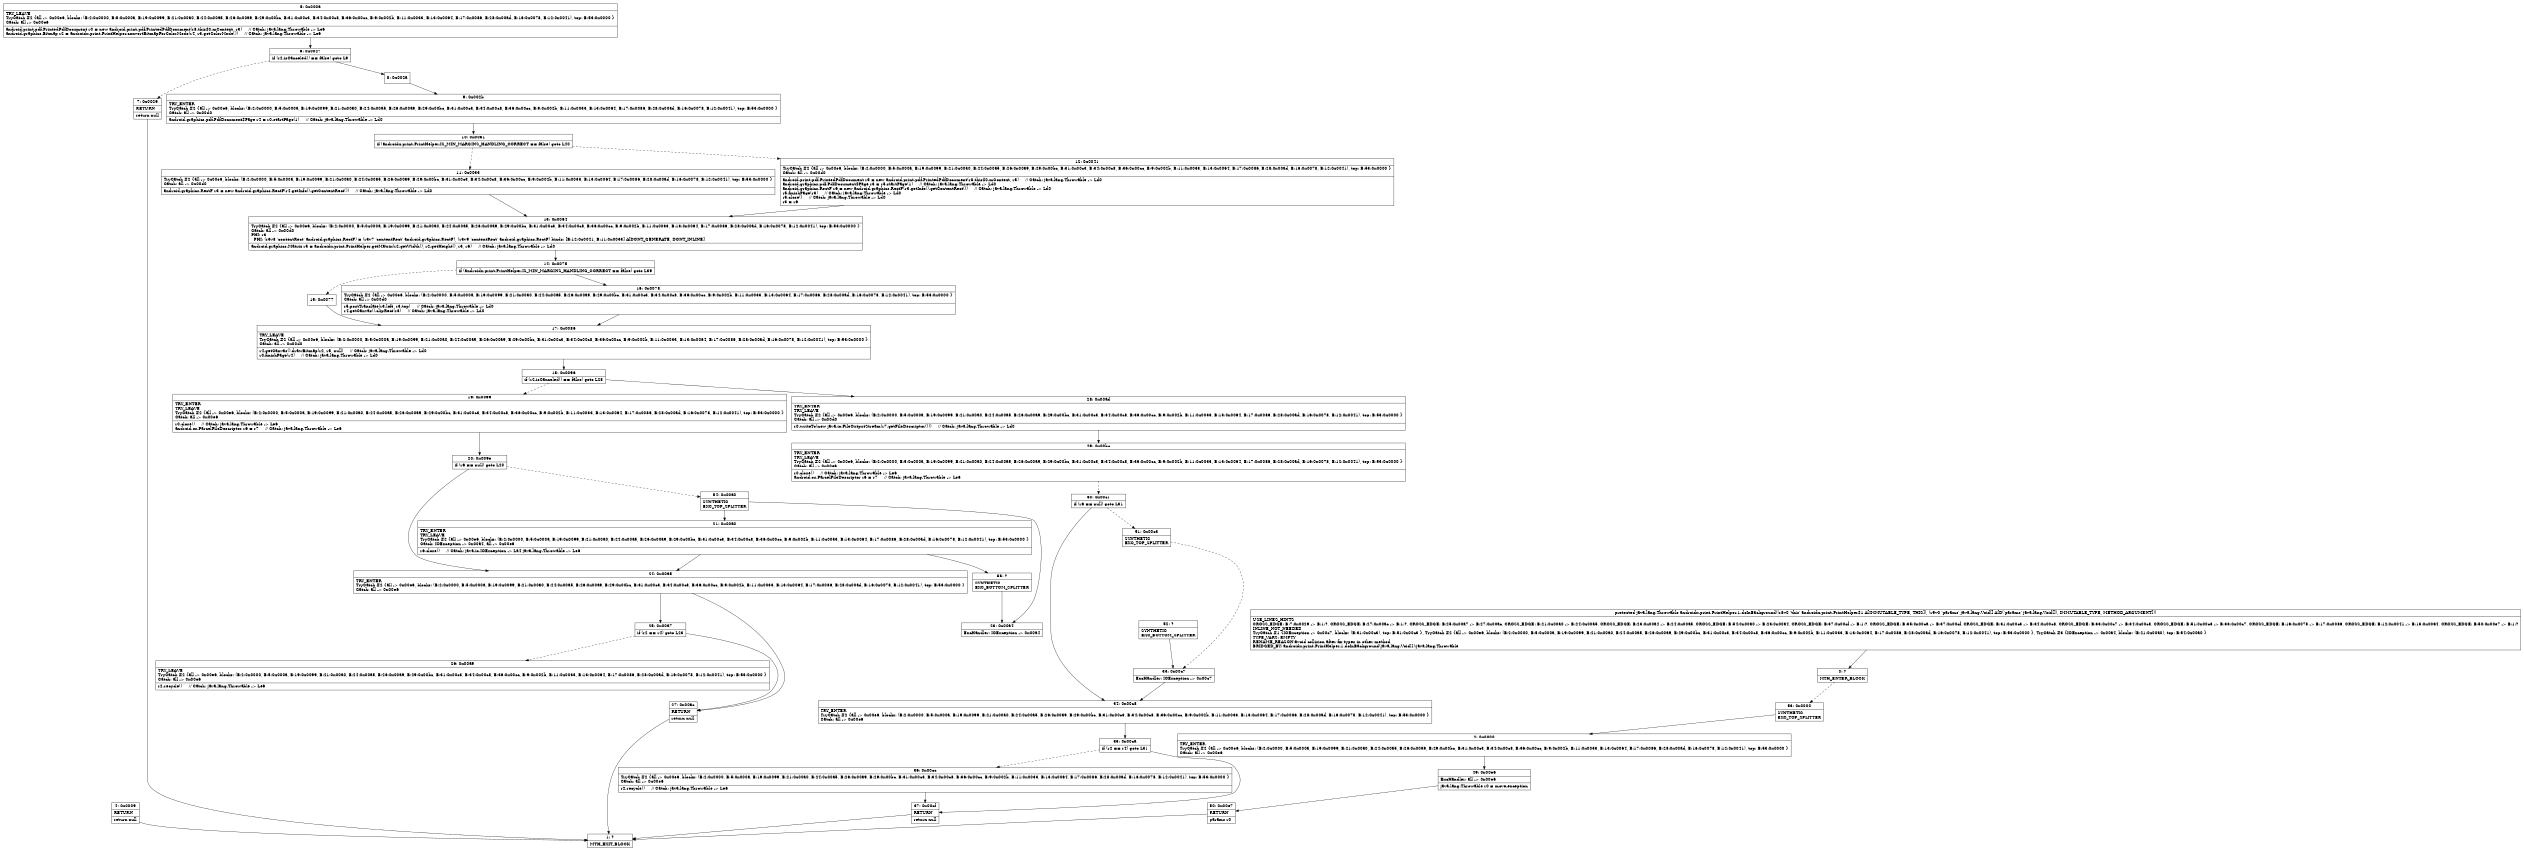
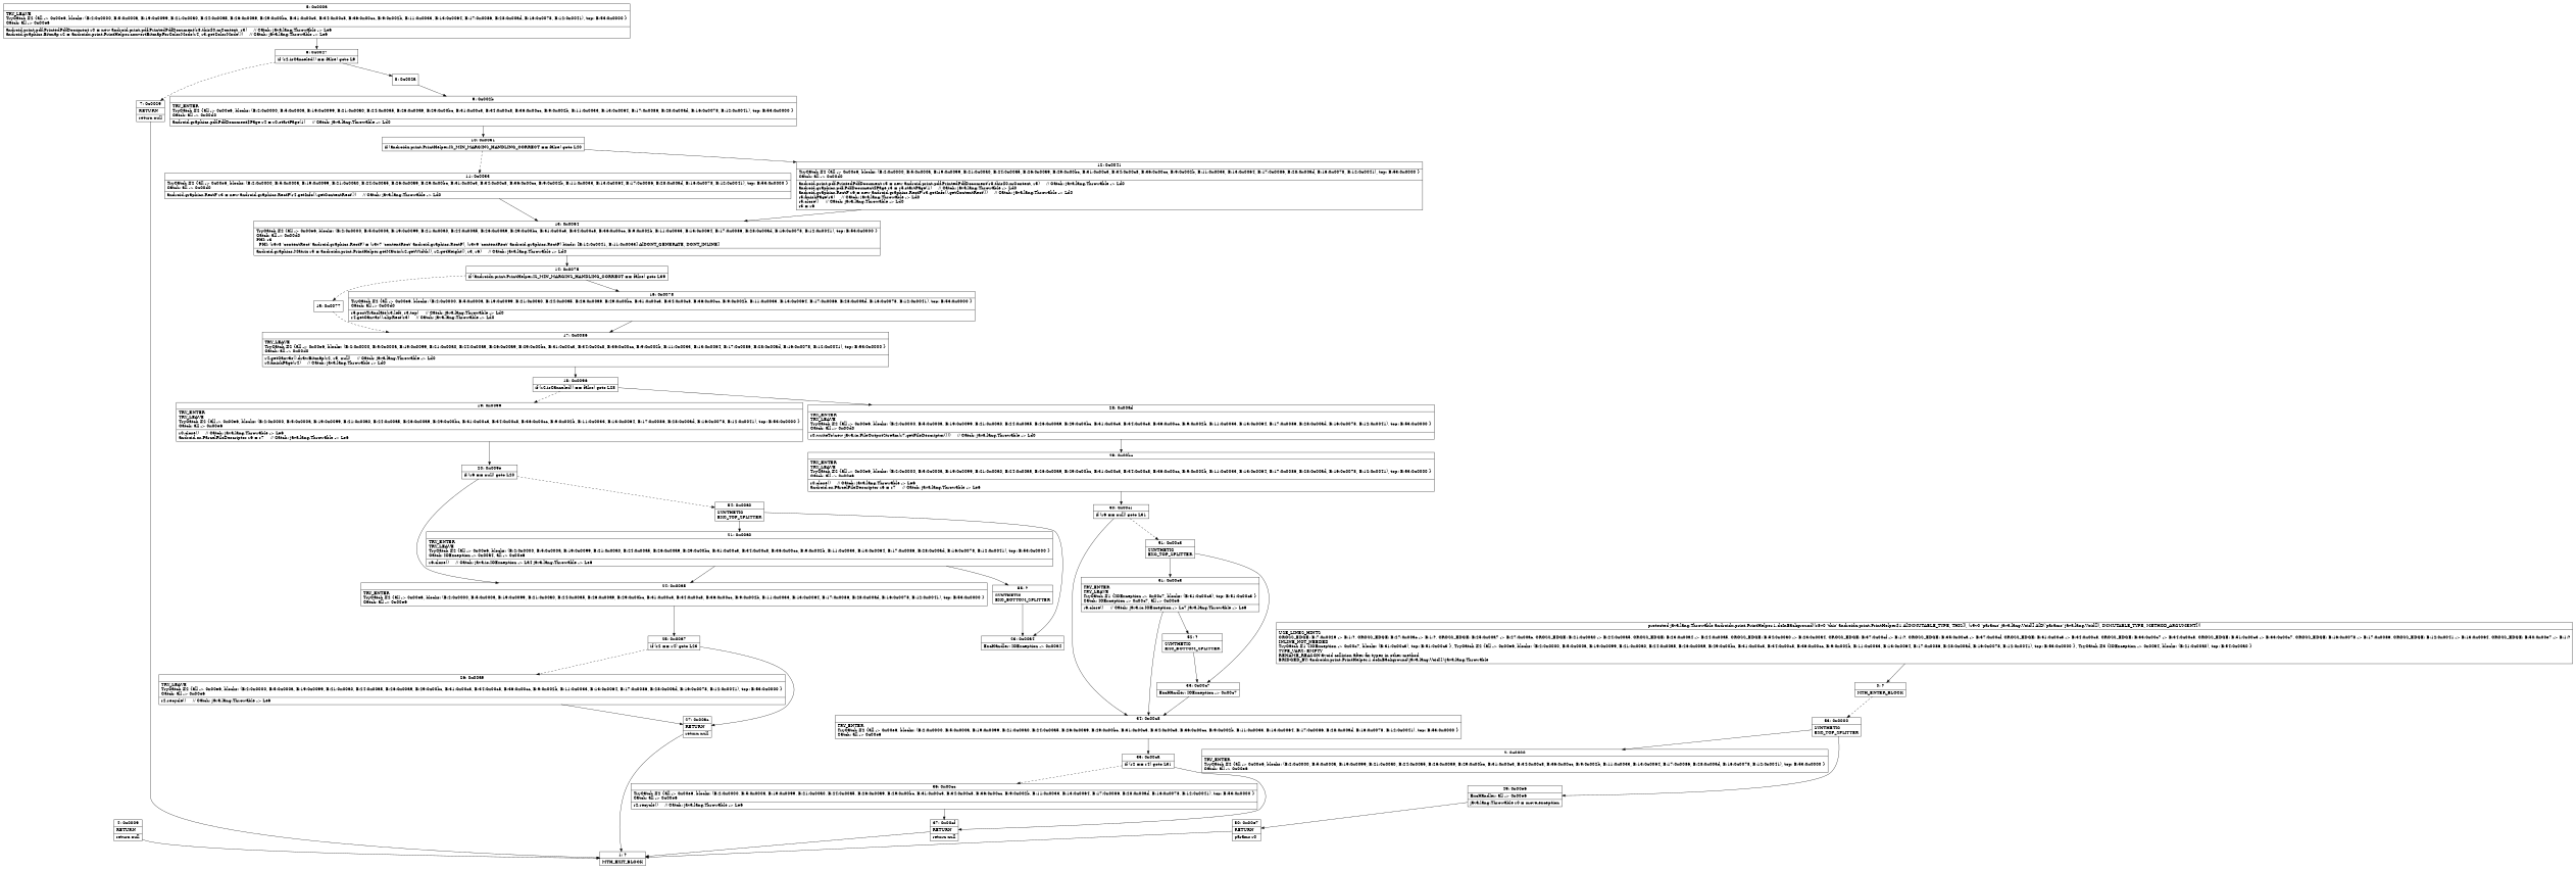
  digraph {
    node [shape=record]
    n1 [label="{0\:\ ?|MTH_ENTER_BLOCK\l}"]
    n2 [label="{53\:\ 0x0000|SYNTHETIC\lEXC_TOP_SPLITTER\l}"]
    n3 [label="{2\:\ 0x0000|TRY_ENTER\lTryCatch #2 \{all \-\> 0x00e6, blocks: (B:2:0x0000, B:5:0x000a, B:19:0x0099, B:21:0x00a0, B:24:0x00a5, B:26:0x00a9, B:29:0x00bc, B:31:0x00c3, B:34:0x00c8, B:36:0x00cc, B:9:0x002b, B:11:0x0033, B:13:0x0064, B:17:0x0086, B:28:0x00ad, B:16:0x0078, B:12:0x0041), top: B:53:0x0000 \}\lCatch: all \-\> 0x00e6\l}"]
    n4 [label="{49\:\ 0x00e6|ExcHandler: all \-\> 0x00e6\l|java.lang.Throwable r0 = move\-exception\l}"]
    n5 [label="{50\:\ 0x00e7|RETURN\l|params r0\l}"]
    n6 [label="{4\:\ 0x0009|RETURN\l|return null\l}"]
    n7 [label="{1\:\ ?|MTH_EXIT_BLOCK\l}"]
    n8 [label="{5\:\ 0x000a|TRY_LEAVE\lTryCatch #2 \{all \-\> 0x00e6, blocks: (B:2:0x0000, B:5:0x000a, B:19:0x0099, B:21:0x00a0, B:24:0x00a5, B:26:0x00a9, B:29:0x00bc, B:31:0x00c3, B:34:0x00c8, B:36:0x00cc, B:9:0x002b, B:11:0x0033, B:13:0x0064, B:17:0x0086, B:28:0x00ad, B:16:0x0078, B:12:0x0041), top: B:53:0x0000 \}\lCatch: all \-\> 0x00e6\l|android.print.pdf.PrintedPdfDocument r0 = new android.print.pdf.PrintedPdfDocument(r8.this$0.mContext, r3)     \/\/ Catch: java.lang.Throwable \-\> Le6\landroid.graphics.Bitmap r2 = androidx.print.PrintHelper.convertBitmapForColorMode(r4, r3.getColorMode())     \/\/ Catch: java.lang.Throwable \-\> Le6\l}"]
    n9 [label="{6\:\ 0x0027|if (r2.isCanceled() == false) goto L9\l}"]
    n10 [label="{7\:\ 0x0029|RETURN\l|return null\l}"]
    n11 [label="{8\:\ 0x002a}"]
    n12 [label="{9\:\ 0x002b|TRY_ENTER\lTryCatch #2 \{all \-\> 0x00e6, blocks: (B:2:0x0000, B:5:0x000a, B:19:0x0099, B:21:0x00a0, B:24:0x00a5, B:26:0x00a9, B:29:0x00bc, B:31:0x00c3, B:34:0x00c8, B:36:0x00cc, B:9:0x002b, B:11:0x0033, B:13:0x0064, B:17:0x0086, B:28:0x00ad, B:16:0x0078, B:12:0x0041), top: B:53:0x0000 \}\lCatch: all \-\> 0x00d0\l|android.graphics.pdf.PdfDocument$Page r4 = r0.startPage(1)     \/\/ Catch: java.lang.Throwable \-\> Ld0\l}"]
    n13 [label="{10\:\ 0x0031|if (androidx.print.PrintHelper.IS_MIN_MARGINS_HANDLING_CORRECT == false) goto L40\l}"]
    n14 [label="{11\:\ 0x0033|TryCatch #2 \{all \-\> 0x00e6, blocks: (B:2:0x0000, B:5:0x000a, B:19:0x0099, B:21:0x00a0, B:24:0x00a5, B:26:0x00a9, B:29:0x00bc, B:31:0x00c3, B:34:0x00c8, B:36:0x00cc, B:9:0x002b, B:11:0x0033, B:13:0x0064, B:17:0x0086, B:28:0x00ad, B:16:0x0078, B:12:0x0041), top: B:53:0x0000 \}\lCatch: all \-\> 0x00d0\l|android.graphics.RectF r3 = new android.graphics.RectF(r4.getInfo().getContentRect())     \/\/ Catch: java.lang.Throwable \-\> Ld0\l}"]
    n15 [label="{12\:\ 0x0041|TryCatch #2 \{all \-\> 0x00e6, blocks: (B:2:0x0000, B:5:0x000a, B:19:0x0099, B:21:0x00a0, B:24:0x00a5, B:26:0x00a9, B:29:0x00bc, B:31:0x00c3, B:34:0x00c8, B:36:0x00cc, B:9:0x002b, B:11:0x0033, B:13:0x0064, B:17:0x0086, B:28:0x00ad, B:16:0x0078, B:12:0x0041), top: B:53:0x0000 \}\lCatch: all \-\> 0x00d0\l|android.print.pdf.PrintedPdfDocument r5 = new android.print.pdf.PrintedPdfDocument(r8.this$0.mContext, r5)     \/\/ Catch: java.lang.Throwable \-\> Ld0\landroid.graphics.pdf.PdfDocument$Page r3 = r5.startPage(1)     \/\/ Catch: java.lang.Throwable \-\> Ld0\landroid.graphics.RectF r6 = new android.graphics.RectF(r3.getInfo().getContentRect())     \/\/ Catch: java.lang.Throwable \-\> Ld0\lr5.finishPage(r3)     \/\/ Catch: java.lang.Throwable \-\> Ld0\lr5.close()     \/\/ Catch: java.lang.Throwable \-\> Ld0\lr3 = r6\l}"]
    n16 [label="{13\:\ 0x0064|TryCatch #2 \{all \-\> 0x00e6, blocks: (B:2:0x0000, B:5:0x000a, B:19:0x0099, B:21:0x00a0, B:24:0x00a5, B:26:0x00a9, B:29:0x00bc, B:31:0x00c3, B:34:0x00c8, B:36:0x00cc, B:9:0x002b, B:11:0x0033, B:13:0x0064, B:17:0x0086, B:28:0x00ad, B:16:0x0078, B:12:0x0041), top: B:53:0x0000 \}\lCatch: all \-\> 0x00d0\lPHI: r3 \l  PHI: (r3v8 'contentRect' android.graphics.RectF) = (r3v7 'contentRect' android.graphics.RectF), (r3v9 'contentRect' android.graphics.RectF) binds: [B:12:0x0041, B:11:0x0033] A[DONT_GENERATE, DONT_INLINE]\l|android.graphics.Matrix r5 = androidx.print.PrintHelper.getMatrix(r2.getWidth(), r2.getHeight(), r3, r6)     \/\/ Catch: java.lang.Throwable \-\> Ld0\l}"]
    n17 [label="{14\:\ 0x0075|if (androidx.print.PrintHelper.IS_MIN_MARGINS_HANDLING_CORRECT == false) goto L39\l}"]
    n18 [label="{15\:\ 0x0077}"]
    n19 [label="{16\:\ 0x0078|TryCatch #2 \{all \-\> 0x00e6, blocks: (B:2:0x0000, B:5:0x000a, B:19:0x0099, B:21:0x00a0, B:24:0x00a5, B:26:0x00a9, B:29:0x00bc, B:31:0x00c3, B:34:0x00c8, B:36:0x00cc, B:9:0x002b, B:11:0x0033, B:13:0x0064, B:17:0x0086, B:28:0x00ad, B:16:0x0078, B:12:0x0041), top: B:53:0x0000 \}\lCatch: all \-\> 0x00d0\l|r5.postTranslate(r3.left, r3.top)     \/\/ Catch: java.lang.Throwable \-\> Ld0\lr4.getCanvas().clipRect(r3)     \/\/ Catch: java.lang.Throwable \-\> Ld0\l}"]
    n20 [label="{17\:\ 0x0086|TRY_LEAVE\lTryCatch #2 \{all \-\> 0x00e6, blocks: (B:2:0x0000, B:5:0x000a, B:19:0x0099, B:21:0x00a0, B:24:0x00a5, B:26:0x00a9, B:29:0x00bc, B:31:0x00c3, B:34:0x00c8, B:36:0x00cc, B:9:0x002b, B:11:0x0033, B:13:0x0064, B:17:0x0086, B:28:0x00ad, B:16:0x0078, B:12:0x0041), top: B:53:0x0000 \}\lCatch: all \-\> 0x00d0\l|r4.getCanvas().drawBitmap(r2, r5, null)     \/\/ Catch: java.lang.Throwable \-\> Ld0\lr0.finishPage(r4)     \/\/ Catch: java.lang.Throwable \-\> Ld0\l}"]
    n21 [label="{18\:\ 0x0096|if (r2.isCanceled() == false) goto L28\l}"]
    n22 [label="{19\:\ 0x0099|TRY_ENTER\lTRY_LEAVE\lTryCatch #2 \{all \-\> 0x00e6, blocks: (B:2:0x0000, B:5:0x000a, B:19:0x0099, B:21:0x00a0, B:24:0x00a5, B:26:0x00a9, B:29:0x00bc, B:31:0x00c3, B:34:0x00c8, B:36:0x00cc, B:9:0x002b, B:11:0x0033, B:13:0x0064, B:17:0x0086, B:28:0x00ad, B:16:0x0078, B:12:0x0041), top: B:53:0x0000 \}\lCatch: all \-\> 0x00e6\l|r0.close()     \/\/ Catch: java.lang.Throwable \-\> Le6\landroid.os.ParcelFileDescriptor r6 = r7     \/\/ Catch: java.lang.Throwable \-\> Le6\l}"]
    n23 [label="{28\:\ 0x00ad|TRY_ENTER\lTRY_LEAVE\lTryCatch #2 \{all \-\> 0x00e6, blocks: (B:2:0x0000, B:5:0x000a, B:19:0x0099, B:21:0x00a0, B:24:0x00a5, B:26:0x00a9, B:29:0x00bc, B:31:0x00c3, B:34:0x00c8, B:36:0x00cc, B:9:0x002b, B:11:0x0033, B:13:0x0064, B:17:0x0086, B:28:0x00ad, B:16:0x0078, B:12:0x0041), top: B:53:0x0000 \}\lCatch: all \-\> 0x00d0\l|r0.writeTo(new java.io.FileOutputStream(r7.getFileDescriptor()))     \/\/ Catch: java.lang.Throwable \-\> Ld0\l}"]
    n24 [label="{20\:\ 0x009e|if (r6 == null) goto L20\l}"]
    n25 [label="{29\:\ 0x00bc|TRY_ENTER\lTRY_LEAVE\lTryCatch #2 \{all \-\> 0x00e6, blocks: (B:2:0x0000, B:5:0x000a, B:19:0x0099, B:21:0x00a0, B:24:0x00a5, B:26:0x00a9, B:29:0x00bc, B:31:0x00c3, B:34:0x00c8, B:36:0x00cc, B:9:0x002b, B:11:0x0033, B:13:0x0064, B:17:0x0086, B:28:0x00ad, B:16:0x0078, B:12:0x0041), top: B:53:0x0000 \}\lCatch: all \-\> 0x00e6\l|r0.close()     \/\/ Catch: java.lang.Throwable \-\> Le6\landroid.os.ParcelFileDescriptor r6 = r7     \/\/ Catch: java.lang.Throwable \-\> Le6\l}"]
    n26 [label="{24\:\ 0x00a5|TRY_ENTER\lTryCatch #2 \{all \-\> 0x00e6, blocks: (B:2:0x0000, B:5:0x000a, B:19:0x0099, B:21:0x00a0, B:24:0x00a5, B:26:0x00a9, B:29:0x00bc, B:31:0x00c3, B:34:0x00c8, B:36:0x00cc, B:9:0x002b, B:11:0x0033, B:13:0x0064, B:17:0x0086, B:28:0x00ad, B:16:0x0078, B:12:0x0041), top: B:53:0x0000 \}\lCatch: all \-\> 0x00e6\l}"]
    n27 [label="{54\:\ 0x00a0|SYNTHETIC\lEXC_TOP_SPLITTER\l}"]
    n28 [label="{25\:\ 0x00a7|if (r2 == r4) goto L23\l}"]
    n29 [label="{21\:\ 0x00a0|TRY_ENTER\lTRY_LEAVE\lTryCatch #2 \{all \-\> 0x00e6, blocks: (B:2:0x0000, B:5:0x000a, B:19:0x0099, B:21:0x00a0, B:24:0x00a5, B:26:0x00a9, B:29:0x00bc, B:31:0x00c3, B:34:0x00c8, B:36:0x00cc, B:9:0x002b, B:11:0x0033, B:13:0x0064, B:17:0x0086, B:28:0x00ad, B:16:0x0078, B:12:0x0041), top: B:53:0x0000 \}\lCatch: IOException \-\> 0x00a4, all \-\> 0x00e6\l|r6.close()     \/\/ Catch: java.io.IOException \-\> La4 java.lang.Throwable \-\> Le6\l}"]
    n30 [label="{23\:\ 0x00a4|ExcHandler: IOException \-\> 0x00a4\l}"]
    n31 [label="{26\:\ 0x00a9|TRY_LEAVE\lTryCatch #2 \{all \-\> 0x00e6, blocks: (B:2:0x0000, B:5:0x000a, B:19:0x0099, B:21:0x00a0, B:24:0x00a5, B:26:0x00a9, B:29:0x00bc, B:31:0x00c3, B:34:0x00c8, B:36:0x00cc, B:9:0x002b, B:11:0x0033, B:13:0x0064, B:17:0x0086, B:28:0x00ad, B:16:0x0078, B:12:0x0041), top: B:53:0x0000 \}\lCatch: all \-\> 0x00e6\l|r2.recycle()     \/\/ Catch: java.lang.Throwable \-\> Le6\l}"]
    n32 [label="{27\:\ 0x00ac|RETURN\l|return null\l}"]
    n33 [label="{55\:\ ?|SYNTHETIC\lEXC_BOTTOM_SPLITTER\l}"]
    n34 [label="{30\:\ 0x00c1|if (r6 == null) goto L31\l}"]
    n35 [label="{34\:\ 0x00c8|TRY_ENTER\lTryCatch #2 \{all \-\> 0x00e6, blocks: (B:2:0x0000, B:5:0x000a, B:19:0x0099, B:21:0x00a0, B:24:0x00a5, B:26:0x00a9, B:29:0x00bc, B:31:0x00c3, B:34:0x00c8, B:36:0x00cc, B:9:0x002b, B:11:0x0033, B:13:0x0064, B:17:0x0086, B:28:0x00ad, B:16:0x0078, B:12:0x0041), top: B:53:0x0000 \}\lCatch: all \-\> 0x00e6\l}"]
    n36 [label="{51\:\ 0x00c3|SYNTHETIC\lEXC_TOP_SPLITTER\l}"]
    n37 [label="{35\:\ 0x00ca|if (r2 == r4) goto L31\l}"]
+   n38 [label="{31\:\ 0x00c3|TRY_ENTER\lTRY_LEAVE\lTryCatch #1 \{IOException \-\> 0x00c7, blocks: (B:31:0x00c3), top: B:51:0x00c3 \}\lCatch: IOException \-\> 0x00c7, all \-\> 0x00e6\l|r6.close()     \/\/ Catch: java.io.IOException \-\> Lc7 java.lang.Throwable \-\> Le6\l}"]
    n39 [label="{33\:\ 0x00c7|ExcHandler: IOException \-\> 0x00c7\l}"]
    n40 [label="{36\:\ 0x00cc|TryCatch #2 \{all \-\> 0x00e6, blocks: (B:2:0x0000, B:5:0x000a, B:19:0x0099, B:21:0x00a0, B:24:0x00a5, B:26:0x00a9, B:29:0x00bc, B:31:0x00c3, B:34:0x00c8, B:36:0x00cc, B:9:0x002b, B:11:0x0033, B:13:0x0064, B:17:0x0086, B:28:0x00ad, B:16:0x0078, B:12:0x0041), top: B:53:0x0000 \}\lCatch: all \-\> 0x00e6\l|r2.recycle()     \/\/ Catch: java.lang.Throwable \-\> Le6\l}"]
    n41 [label="{37\:\ 0x00cf|RETURN\l|return null\l}"]
    n42 [label="{52\:\ ?|SYNTHETIC\lEXC_BOTTOM_SPLITTER\l}"]
    n43 [label="{protected java.lang.Throwable androidx.print.PrintHelper.1.doInBackground((r8v0 'this' androidx.print.PrintHelper$1 A[IMMUTABLE_TYPE, THIS]), (r9v0 'params' java.lang.Void[] A[D('params' java.lang.Void[]), IMMUTABLE_TYPE, METHOD_ARGUMENT]))  | USE_LINES_HINTS\lCROSS_EDGE: B:7:0x0029 \-\> B:1:?, CROSS_EDGE: B:27:0x00ac \-\> B:1:?, CROSS_EDGE: B:25:0x00a7 \-\> B:27:0x00ac, CROSS_EDGE: B:21:0x00a0 \-\> B:24:0x00a5, CROSS_EDGE: B:23:0x00a4 \-\> B:24:0x00a5, CROSS_EDGE: B:54:0x00a0 \-\> B:23:0x00a4, CROSS_EDGE: B:37:0x00cf \-\> B:1:?, CROSS_EDGE: B:35:0x00ca \-\> B:37:0x00cf, CROSS_EDGE: B:31:0x00c3 \-\> B:34:0x00c8, CROSS_EDGE: B:33:0x00c7 \-\> B:34:0x00c8, CROSS_EDGE: B:51:0x00c3 \-\> B:33:0x00c7, CROSS_EDGE: B:16:0x0078 \-\> B:17:0x0086, CROSS_EDGE: B:12:0x0041 \-\> B:13:0x0064, CROSS_EDGE: B:50:0x00e7 \-\> B:1:?\lINLINE_NOT_NEEDED\lTryCatch #1 \{IOException \-\> 0x00c7, blocks: (B:31:0x00c3), top: B:51:0x00c3 \}, TryCatch #2 \{all \-\> 0x00e6, blocks: (B:2:0x0000, B:5:0x000a, B:19:0x0099, B:21:0x00a0, B:24:0x00a5, B:26:0x00a9, B:29:0x00bc, B:31:0x00c3, B:34:0x00c8, B:36:0x00cc, B:9:0x002b, B:11:0x0033, B:13:0x0064, B:17:0x0086, B:28:0x00ad, B:16:0x0078, B:12:0x0041), top: B:53:0x0000 \}, TryCatch #3 \{IOException \-\> 0x00a4, blocks: (B:21:0x00a0), top: B:54:0x00a0 \}\lTYPE_VARS: EMPTY\lRENAME_REASON:avoid collision after fix types in other method\lBRIDGED_BY: androidx.print.PrintHelper.1.doInBackground(java.lang.Void[]):java.lang.Throwable\l}"]
    n1 -> n2 [style=dashed]
    n2 -> n3
-   n3 -> n4
+   n2 -> n4
    n4 -> n5
    n5 -> n7
    n6 -> n7
    n8 -> n9
    n9 -> n10 [style=dashed]
    n9 -> n11
    n10 -> n7
    n11 -> n12
    n12 -> n13
    n13 -> n14 [style=dashed]
-   n13 -> n15 [style=dashed]
+   n13 -> n15
    n14 -> n16
    n15 -> n16
    n16 -> n17
    n17 -> n18 [style=dashed]
    n17 -> n19
-   n18 -> n20
+   n18 -> n20 [style=dashed]
    n19 -> n20
    n20 -> n21
    n21 -> n22 [style=dashed]
    n21 -> n23
    n22 -> n24
    n23 -> n25
    n24 -> n26
    n24 -> n27 [style=dashed]
-   n25 -> n34 [style=dashed]
+   n25 -> n34
    n26 -> n28
    n27 -> n29
    n27 -> n30
    n28 -> n31 [style=dashed]
    n28 -> n32
    n29 -> n26
    n29 -> n33
-   n26 -> n32
+   n31 -> n32
    n32 -> n7
    n33 -> n30
    n34 -> n35
    n34 -> n36 [style=dashed]
    n35 -> n37
-   n36 -> n39 [style=dashed]
+   n36 -> n38
+   n36 -> n39
    n37 -> n40 [style=dashed]
    n37 -> n41
+   n38 -> n35
+   n38 -> n42
    n39 -> n35
    n40 -> n41
    n41 -> n7
    n42 -> n39
    n43 -> n1
  }
